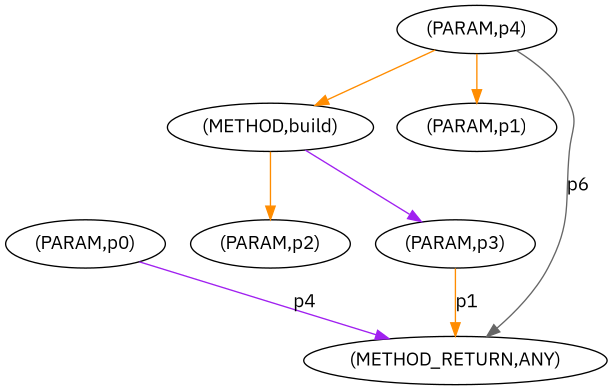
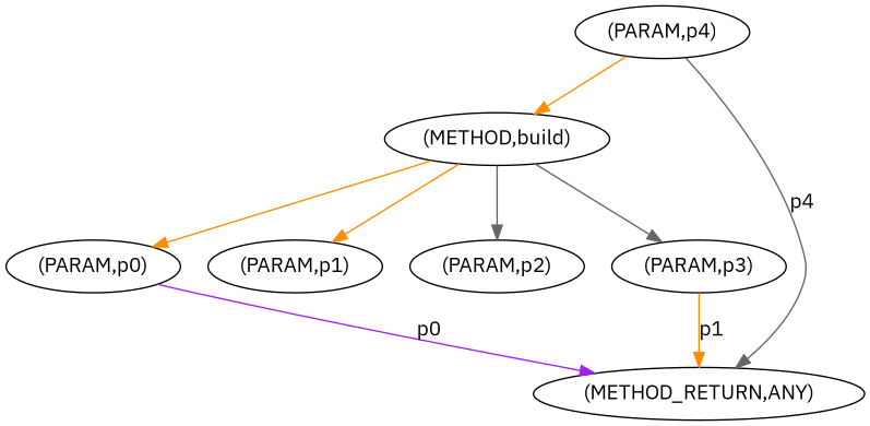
  digraph {
    fontname="IBM Plex Sans"
    node [fontname="IBM Plex Sans"]
    edge [color=darkorange fontname="IBM Plex Sans"]
    n1 [label=<(METHOD,build)>]
    n2 [label=<(PARAM,p0)>]
    n3 [label=<(PARAM,p1)>]
    n4 [label=<(PARAM,p2)>]
    n5 [label=<(PARAM,p3)>]
    n6 [label=<(METHOD_RETURN,ANY)>]
    n7 [label=<(PARAM,p4)>]
-   n7 -> n3
-   n1 -> n4
-   n1 -> n5 [color=purple]
-   n2 -> n6 [color=purple label=p4]
+   n1 -> n2
+   n1 -> n3
+   n1 -> n4 [color=gray40]
+   n1 -> n5 [color=gray40]
+   n2 -> n6 [color=purple label=p0]
    n5 -> n6 [label=p1]
    n7 -> n1
-   n7 -> n6 [color=gray40 label=p6]
+   n7 -> n6 [color=gray40 label=p4]
  }
